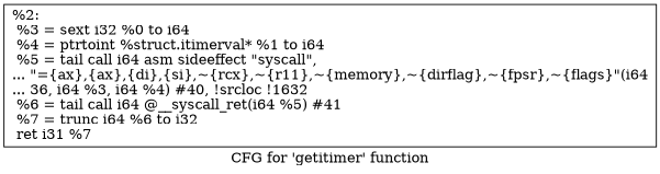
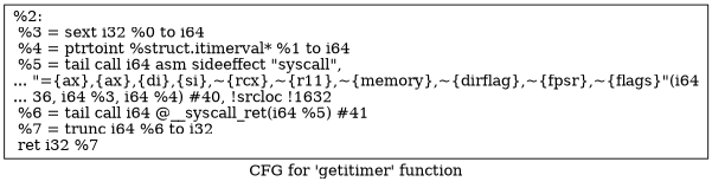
  digraph {
    label="CFG for 'getitimer' function"
-   n1 [label="{%2:\l  %3 = sext i32 %0 to i64\l  %4 = ptrtoint %struct.itimerval* %1 to i64\l  %5 = tail call i64 asm sideeffect \"syscall\",\l... \"=\{ax\},\{ax\},\{di\},\{si\},~\{rcx\},~\{r11\},~\{memory\},~\{dirflag\},~\{fpsr\},~\{flags\}\"(i64\l... 36, i64 %3, i64 %4) #40, !srcloc !1632\l  %6 = tail call i64 @__syscall_ret(i64 %5) #41\l  %7 = trunc i64 %6 to i32\l  ret i31 %7\l}" shape=record]
+   n1 [label="{%2:\l  %3 = sext i32 %0 to i64\l  %4 = ptrtoint %struct.itimerval* %1 to i64\l  %5 = tail call i64 asm sideeffect \"syscall\",\l... \"=\{ax\},\{ax\},\{di\},\{si\},~\{rcx\},~\{r11\},~\{memory\},~\{dirflag\},~\{fpsr\},~\{flags\}\"(i64\l... 36, i64 %3, i64 %4) #40, !srcloc !1632\l  %6 = tail call i64 @__syscall_ret(i64 %5) #41\l  %7 = trunc i64 %6 to i32\l  ret i32 %7\l}" shape=record]
  }
